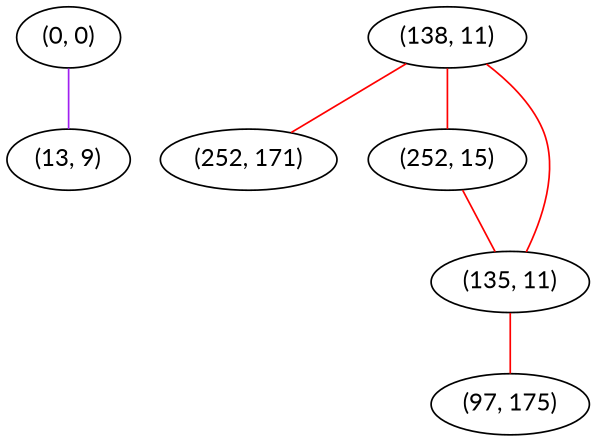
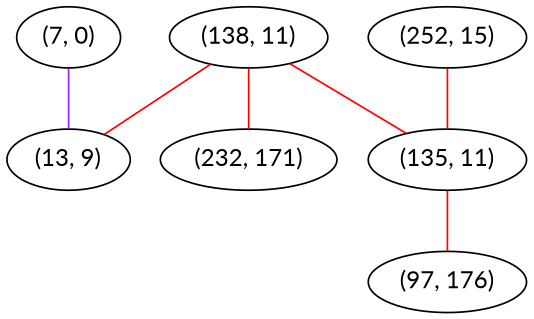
  graph {
    fontname=Lato
    node [fontname=Lato]
    edge [color=red fontname=Lato weight=1]
-   "(0, 0)"
+   "(0, 0)" [label="(7, 0)"]
    "(13, 9)"
    "(138, 11)"
-   "(232, 171)" [label="(252, 171)"]
+   "(232, 171)"
    "(252, 15)"
    "(135, 11)"
-   "(97, 176)" [label="(97, 175)"]
+   "(97, 176)"
    "(0, 0)" -- "(13, 9)" [color=purple weight=4]
    "(138, 11)" -- "(232, 171)"
-   "(138, 11)" -- "(252, 15)"
+   "(138, 11)" -- "(13, 9)"
    "(138, 11)" -- "(135, 11)"
    "(252, 15)" -- "(135, 11)"
    "(135, 11)" -- "(97, 176)"
  }
